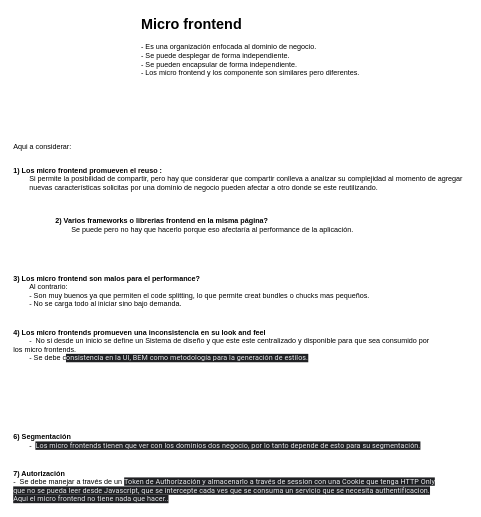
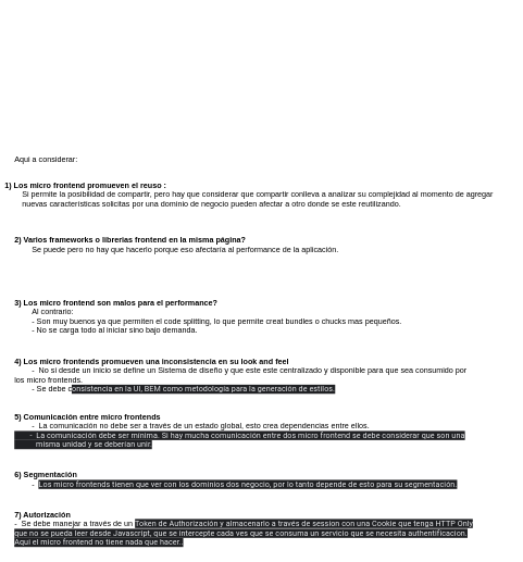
  <mxCell id="0" />
  <mxCell id="1" parent="0" />
- <mxCell id="2" value="&lt;h1&gt;Micro frontend&lt;/h1&gt;&lt;p&gt;- Es una organización enfocada al dominio de negocio.&lt;br&gt;&lt;span&gt;&lt;/span&gt;- Se puede desplegar de forma independiente.&lt;br&gt;&lt;span&gt;&lt;/span&gt;- Se pueden encapsular de forma independiente.&lt;br&gt;&lt;span&gt;&lt;/span&gt;- Los micro frontend y los componente son similares pero diferentes.&lt;br&gt;&lt;/p&gt;" style="text;html=1;strokeColor=none;fillColor=none;spacing=5;spacingTop=-20;whiteSpace=wrap;overflow=hidden;rounded=0;" parent="1" vertex="1"><mxGeometry x="230" y="20" width="410" height="120" as="geometry" /></mxCell>
- <mxCell id="3" value="&lt;b&gt;1) Los micro frontend promueven el reuso :&lt;/b&gt;&lt;br&gt;&lt;span style=&quot;white-space: pre&quot;&gt;&lt;span style=&quot;white-space: pre&quot;&gt;&#09;&lt;/span&gt;Si permite la posibilidad de compartir, pero hay que considerar que compartir conlleva a analizar su complejidad al momento de agregar&lt;br/&gt;&lt;span style=&quot;white-space: pre&quot;&gt;&#09;&lt;/span&gt;nuevas características solicitas por una dominio de negocio pueden afectar a otro donde se este reutilizando.&lt;/span&gt;" style="text;html=1;strokeColor=none;fillColor=none;align=left;verticalAlign=middle;whiteSpace=wrap;rounded=0;" parent="1" vertex="1"><mxGeometry x="20" y="280" width="760" height="35" as="geometry" /></mxCell>
+ <mxCell id="3" value="&lt;b&gt;1) Los micro frontend promueven el reuso :&lt;/b&gt;&lt;br&gt;&lt;span style=&quot;white-space: pre&quot;&gt;&lt;span style=&quot;white-space: pre&quot;&gt;&#09;&lt;/span&gt;Si permite la posibilidad de compartir, pero hay que considerar que compartir conlleva a analizar su complejidad al momento de agregar&lt;br/&gt;&lt;span style=&quot;white-space: pre&quot;&gt;&#09;&lt;/span&gt;nuevas características solicitas por una dominio de negocio pueden afectar a otro donde se este reutilizando.&lt;/span&gt;" style="text;html=1;strokeColor=none;fillColor=none;align=left;verticalAlign=middle;whiteSpace=wrap;rounded=0;" parent="1" vertex="1"><mxGeometry x="5" y="280" width="760" height="35" as="geometry" /></mxCell>
  <mxCell id="4" value="Aqui a considerar:" style="text;html=1;strokeColor=none;fillColor=none;align=left;verticalAlign=middle;whiteSpace=wrap;rounded=0;" parent="1" vertex="1"><mxGeometry x="20" y="230" width="170" height="30" as="geometry" /></mxCell>
- <mxCell id="5" value="&lt;b&gt;2) Varios frameworks o librerias frontend en la misma página?&lt;/b&gt;&lt;br&gt;&lt;span style=&quot;white-space: pre&quot;&gt;&#09;&lt;/span&gt;Se puede pero no hay que hacerlo porque eso afectaría al performance de la aplicación." style="text;html=1;strokeColor=none;fillColor=none;align=left;verticalAlign=middle;whiteSpace=wrap;rounded=0;" parent="1" vertex="1"><mxGeometry x="90" y="350" width="590" height="50" as="geometry" /></mxCell>
+ <mxCell id="5" value="&lt;b&gt;2) Varios frameworks o librerias frontend en la misma página?&lt;/b&gt;&lt;br&gt;&lt;span style=&quot;white-space: pre&quot;&gt;&#09;&lt;/span&gt;Se puede pero no hay que hacerlo porque eso afectaría al performance de la aplicación." style="text;html=1;strokeColor=none;fillColor=none;align=left;verticalAlign=middle;whiteSpace=wrap;rounded=0;" parent="1" vertex="1"><mxGeometry x="20" y="350" width="590" height="50" as="geometry" /></mxCell>
  <mxCell id="6" value="&lt;b&gt;3) Los micro frontend son malos para el performance?&lt;/b&gt;&lt;br&gt;&lt;span style=&quot;white-space: pre&quot;&gt;&lt;span style=&quot;white-space: pre&quot;&gt;&#09;&lt;/span&gt;Al contrario:&lt;/span&gt;&lt;br&gt;&lt;span style=&quot;white-space: pre&quot;&gt;&#09;&lt;/span&gt;- Son muy buenos ya que permiten el code splitting, lo que permite creat bundles o chucks mas pequeños.&lt;br&gt;&lt;span style=&quot;white-space: pre&quot;&gt;&#09;-&lt;/span&gt;&amp;nbsp;No se carga todo al iniciar sino bajo demanda." style="text;html=1;strokeColor=none;fillColor=none;align=left;verticalAlign=middle;whiteSpace=wrap;rounded=0;" parent="1" vertex="1"><mxGeometry x="20" y="430" width="710" height="110" as="geometry" /></mxCell>
  <mxCell id="7" value="&lt;b&gt;4) Los micro frontends promueven una inconsistencia en su look and feel&lt;/b&gt;&lt;br&gt;&lt;span&gt;&#09;&lt;/span&gt;&lt;span style=&quot;white-space: pre&quot;&gt;&#09;&lt;/span&gt;-&amp;nbsp; No si desde un inicio se define un Sistema de diseño y que este este centralizado y disponible para que sea consumido por los micro frontends.&lt;br&gt;&lt;span style=&quot;white-space: pre&quot;&gt;&#09;&lt;/span&gt;- Se debe c&lt;span style=&quot;color: rgb(232 , 234 , 237) ; font-family: &amp;#34;roboto&amp;#34; , &amp;#34;arial&amp;#34; , sans-serif ; letter-spacing: 0.1px ; text-align: center ; background-color: rgb(32 , 33 , 36)&quot;&gt;onsistencia en la UI, BEM como metodología para la generación de estilos.&lt;/span&gt;" style="text;html=1;strokeColor=none;fillColor=none;align=left;verticalAlign=middle;whiteSpace=wrap;rounded=0;" parent="1" vertex="1"><mxGeometry x="20" y="540" width="710" height="70" as="geometry" /></mxCell>
+ <mxCell id="8" value="&lt;b&gt;5) Comunicación entre micro frontends&lt;/b&gt;&lt;br&gt;&amp;nbsp;&lt;span style=&quot;white-space: pre&quot;&gt;&#09;&lt;/span&gt;-&amp;nbsp; La comunicación no debe ser a través de un estado global, esto crea dependencias entre ellos.&lt;br&gt;&lt;span style=&quot;color: rgb(232 , 234 , 237) ; font-family: &amp;#34;roboto&amp;#34; , &amp;#34;arial&amp;#34; , sans-serif ; letter-spacing: 0.1px ; text-align: center ; background-color: rgb(32 , 33 , 36)&quot;&gt;&lt;span style=&quot;white-space: pre&quot;&gt;&#09;&lt;/span&gt;-&amp;nbsp; La comunicación debe ser mínima. Si hay mucha comunicación entre dos micro frontend se debe considerar que son una &lt;span style=&quot;white-space: pre&quot;&gt;&#09;&lt;/span&gt;&amp;nbsp; &amp;nbsp;misma unidad y se deberían unir.&lt;/span&gt;" style="text;html=1;strokeColor=none;fillColor=none;align=left;verticalAlign=middle;whiteSpace=wrap;rounded=0;" parent="1" vertex="1"><mxGeometry x="20" y="630" width="710" height="60" as="geometry" /></mxCell>
  <mxCell id="9" value="&lt;b&gt;6) Segmentación&lt;/b&gt;&lt;br&gt;&lt;span&gt;&#09;&lt;/span&gt;&lt;span style=&quot;white-space: pre&quot;&gt;&#09;&lt;/span&gt;-&amp;nbsp;&amp;nbsp;&lt;span style=&quot;text-align: center ; color: rgb(232 , 234 , 237) ; font-family: &amp;#34;roboto&amp;#34; , &amp;#34;arial&amp;#34; , sans-serif ; letter-spacing: 0.1px ; background-color: rgb(32 , 33 , 36)&quot;&gt;Los micro frontends tienen que ver con los dominios dos negocio, por lo tanto depende de esto para su segmentación.&lt;/span&gt;" style="text;html=1;strokeColor=none;fillColor=none;align=left;verticalAlign=middle;whiteSpace=wrap;rounded=0;" parent="1" vertex="1"><mxGeometry x="20" y="710" width="710" height="50" as="geometry" /></mxCell>
  <mxCell id="10" value="&lt;b&gt;7) Autorización&lt;/b&gt;&lt;br&gt;&lt;span&gt;&#09;&lt;/span&gt;&lt;span&gt;&#09;&lt;/span&gt;-&amp;nbsp; Se debe manejar a través de un&amp;nbsp;&lt;span style=&quot;color: rgb(232 , 234 , 237) ; font-family: &amp;#34;roboto&amp;#34; , &amp;#34;arial&amp;#34; , sans-serif ; letter-spacing: 0.1px ; text-align: center ; background-color: rgb(32 , 33 , 36)&quot;&gt;Token de Authorización y almacenarlo a través de session con una Cookie que tenga HTTP Only que no se pueda leer desde Javascript, que se intercepte cada ves que se consuma un servicio que se necesita authentificacion. Aqui el micro frontend no tiene nada que hacer..&lt;/span&gt;" style="text;html=1;strokeColor=none;fillColor=none;align=left;verticalAlign=middle;whiteSpace=wrap;rounded=0;" parent="1" vertex="1"><mxGeometry x="20" y="780" width="710" height="60" as="geometry" /></mxCell>
